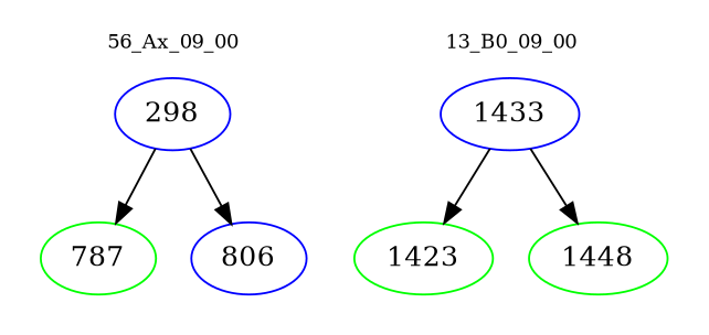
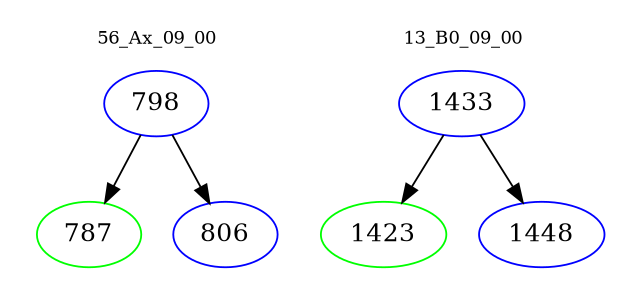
  digraph {
    node [color=blue]
    edge [color=black]
-   n1 [label=298]
+   n1 [label=798]
    n2 [color=green label=787]
    n3 [label=806]
    n4 [label=1433]
    n5 [color=green label=1423]
-   n6 [color=green label=1448]
+   n6 [label=1448]
    subgraph cluster_1 {
      color=white
      fontsize=10
      label="56_Ax_09_00"
      n1
      n2
      n3
    }
    subgraph cluster_2 {
      color=white
      fontsize=10
      label="13_B0_09_00"
      n4
      n5
      n6
    }
    n1 -> n2
    n1 -> n3
    n4 -> n5
    n4 -> n6
  }
